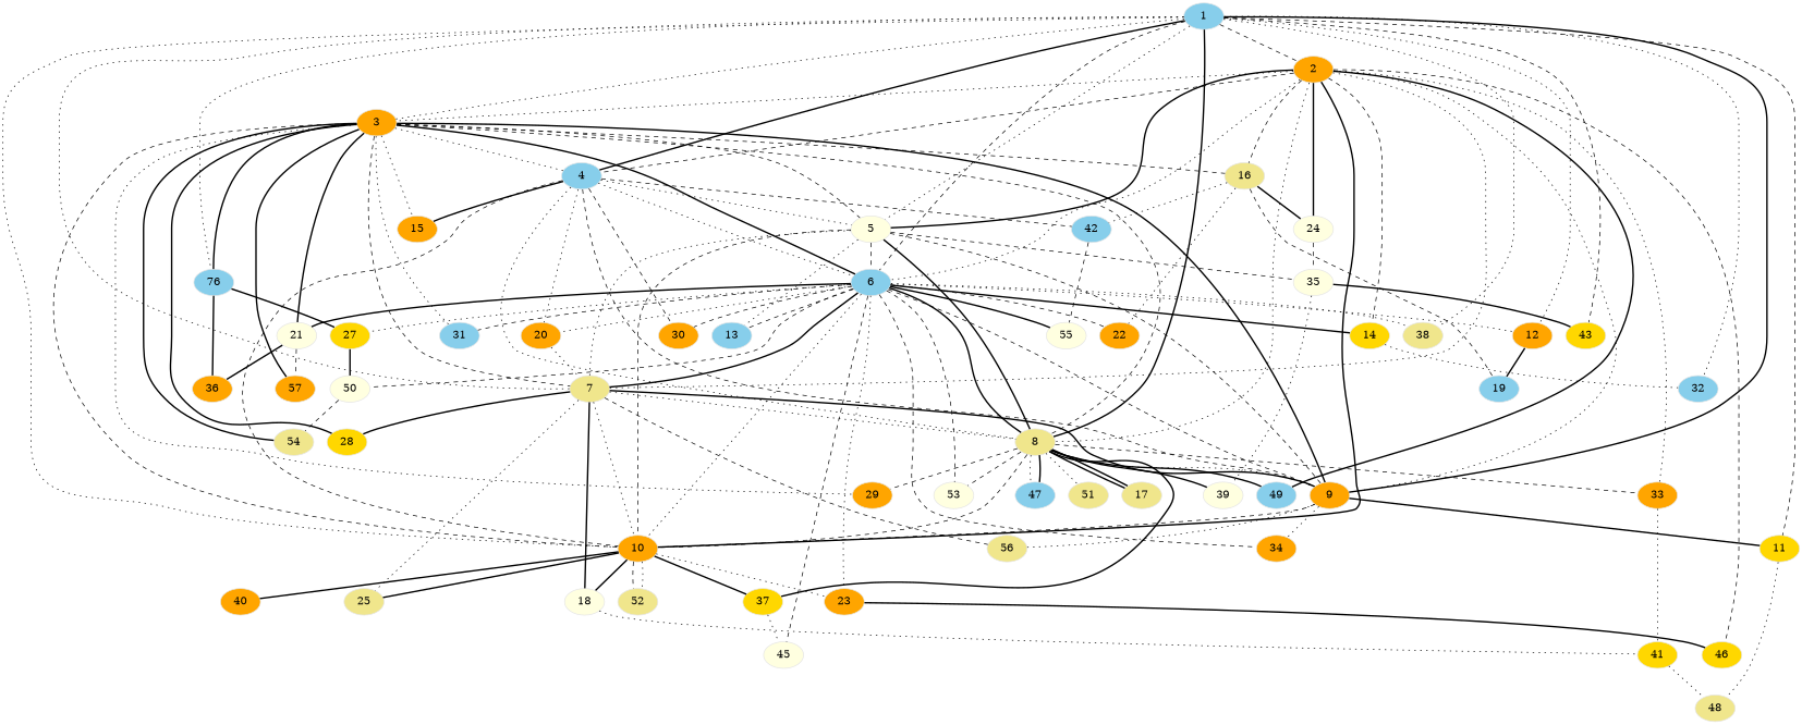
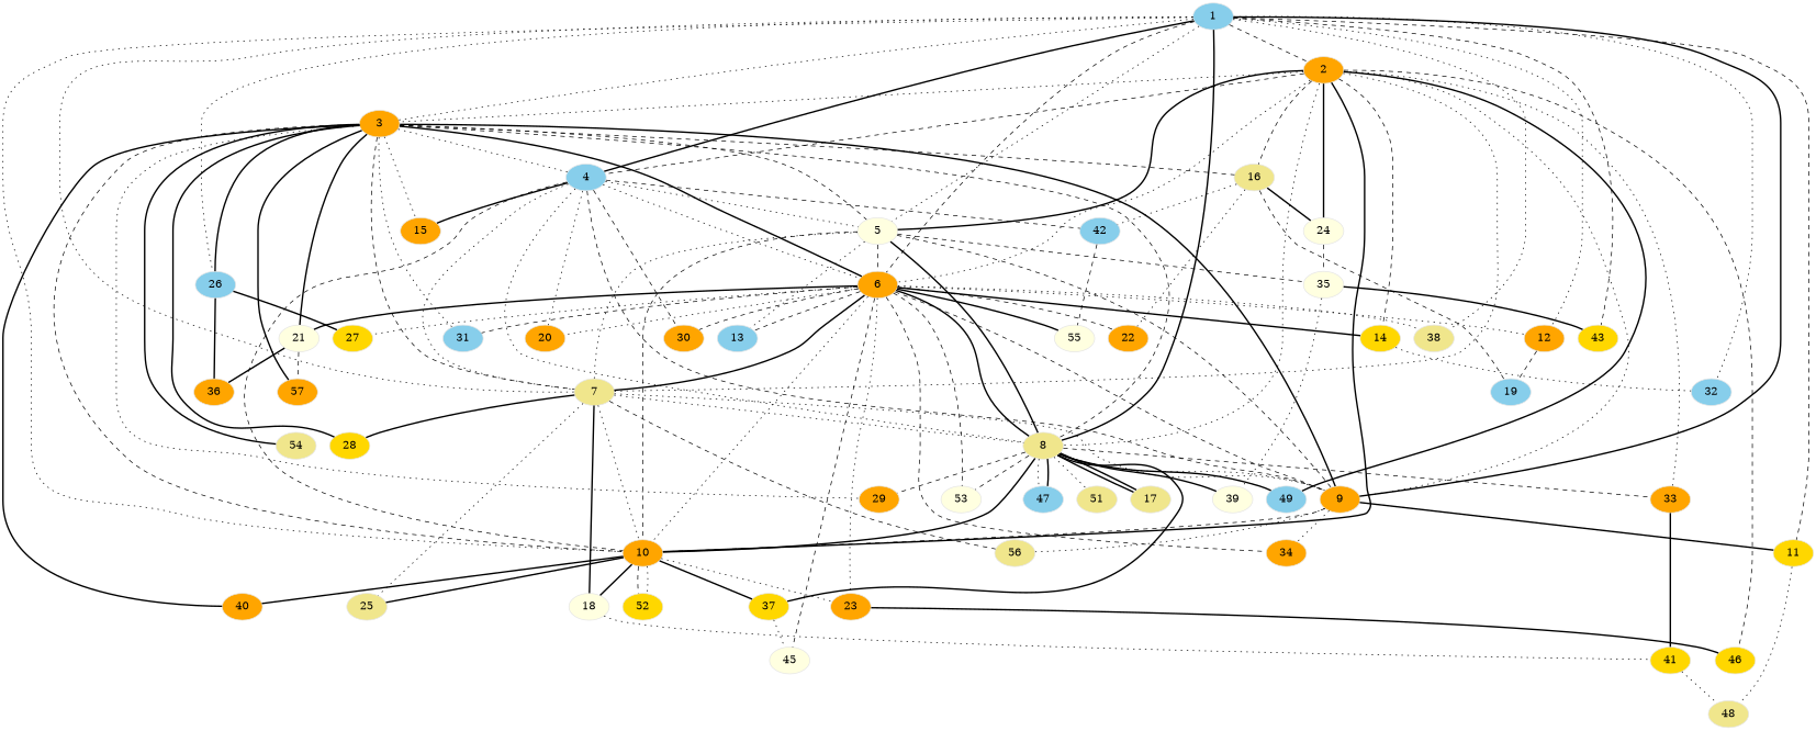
  graph {
    node [color=gray90 fillcolor=orange style=filled]
    edge [style=dotted]
    1 [fillcolor=skyblue]
    2
    3
    4 [fillcolor=skyblue]
    5 [fillcolor=lightyellow]
-   6 [fillcolor=skyblue]
+   6
    7 [fillcolor=khaki]
    8 [fillcolor=khaki]
    9
    10
    11 [fillcolor=gold]
    12
-   26 [fillcolor=skyblue label=76]
+   26 [fillcolor=skyblue]
    32 [fillcolor=skyblue]
    38 [fillcolor=khaki]
    43 [fillcolor=gold]
    14 [fillcolor=gold]
    16 [fillcolor=khaki]
    24 [fillcolor=lightyellow]
    33
    46 [fillcolor=gold]
    49 [fillcolor=skyblue]
    15
    21 [fillcolor=lightyellow]
    28 [fillcolor=gold]
    29
    31 [fillcolor=skyblue]
    40
    54 [fillcolor=khaki]
    57
    20
    30
    42 [fillcolor=skyblue]
    13 [fillcolor=skyblue]
    35 [fillcolor=lightyellow]
    22
    23
    27 [fillcolor=gold]
    34
    45 [fillcolor=lightyellow]
-   50 [fillcolor=lightyellow]
    53 [fillcolor=lightyellow]
    55 [fillcolor=lightyellow]
    18 [fillcolor=lightyellow]
    25 [fillcolor=khaki]
    56 [fillcolor=khaki]
    17 [fillcolor=khaki]
    37 [fillcolor=gold]
    39 [fillcolor=lightyellow]
    47 [fillcolor=skyblue]
    51 [fillcolor=khaki]
-   52 [fillcolor=khaki]
+   52 [fillcolor=gold]
    48 [fillcolor=khaki]
    19 [fillcolor=skyblue]
    36
    41 [fillcolor=gold]
    1 -- 2 [style=dashed]
    1 -- 3
    1 -- 4 [style=bold]
    1 -- 5
    1 -- 6 [style=dashed]
    1 -- 7
    1 -- 8 [style=bold]
    1 -- 9 [style=bold]
    1 -- 10
    1 -- 11 [style=dashed]
    1 -- 12
    1 -- 26
    1 -- 32
    1 -- 38
    1 -- 43 [style=dashed]
    2 -- 3
    2 -- 4 [style=dashed]
    2 -- 5 [style=bold]
    2 -- 6
    2 -- 7
    2 -- 8
    2 -- 9
    2 -- 10 [style=bold]
    2 -- 14 [style=dashed]
    2 -- 16 [style=dashed]
    2 -- 24 [style=bold]
    2 -- 33
    2 -- 46 [style=dashed]
    2 -- 49 [style=bold]
    3 -- 4
    3 -- 5 [style=dashed]
    3 -- 6 [style=bold]
    3 -- 7 [style=dashed]
    3 -- 8 [style=dashed]
    3 -- 9 [style=bold]
    3 -- 10 [style=dashed]
    3 -- 26 [style=bold]
    3 -- 16 [style=dashed]
    3 -- 15
    3 -- 21 [style=bold]
    3 -- 28 [style=bold]
    3 -- 29
    3 -- 31
+   3 -- 40 [style=bold]
    3 -- 54 [style=bold]
    3 -- 57 [style=bold]
    4 -- 5
    4 -- 6
-   20 -- 7
+   4 -- 7
    4 -- 8
    4 -- 9 [style=dashed]
    4 -- 10 [style=dashed]
    4 -- 15 [style=bold]
    4 -- 20
    4 -- 30 [style=dashed]
    4 -- 42 [style=dashed]
    5 -- 6 [style=dashed]
    5 -- 7
    5 -- 8 [style=bold]
    5 -- 9 [style=dashed]
    5 -- 10 [style=dashed]
    5 -- 13
    5 -- 35 [style=dashed]
    6 -- 7 [style=bold]
    6 -- 8 [style=bold]
    6 -- 9 [style=dashed]
    6 -- 10
    6 -- 12
    6 -- 38
    6 -- 14 [style=bold]
    6 -- 21 [style=bold]
    6 -- 31 [style=dashed]
    6 -- 20
    6 -- 30 [style=dashed]
    6 -- 13 [style=dashed]
    6 -- 22 [style=dashed]
    6 -- 23
    6 -- 27
    6 -- 34 [style=dashed]
    6 -- 45 [style=dashed]
-   6 -- 50 [style=dashed]
    6 -- 53 [style=dashed]
    6 -- 55 [style=bold]
    7 -- 8
-   7 -- 9 [style=bold]
+   7 -- 9
    7 -- 10
    7 -- 28 [style=bold]
    7 -- 18 [style=bold]
    7 -- 25
    7 -- 56 [style=dashed]
    8 -- 9
-   8 -- 10 [style=dashed]
+   8 -- 10 [style=bold]
    8 -- 33 [style=dashed]
    8 -- 49 [style=bold]
    8 -- 29 [style=dashed]
    8 -- 53 [style=dashed]
    8 -- 17 [style=bold]
    8 -- 17 [style=bold]
    8 -- 37 [style=bold]
    8 -- 39 [style=bold]
    8 -- 47
    8 -- 47 [style=bold]
    8 -- 51
    9 -- 10 [style=dashed]
    9 -- 11 [style=bold]
    9 -- 34
    9 -- 56
    10 -- 40 [style=bold]
    10 -- 23
    10 -- 18 [style=bold]
    10 -- 25 [style=bold]
    10 -- 37 [style=bold]
    10 -- 52 [style=dashed]
    10 -- 52
    11 -- 48
-   12 -- 19 [style=bold]
+   12 -- 19 [style=dashed]
    26 -- 27 [style=bold]
    26 -- 36 [style=bold]
    14 -- 32
    16 -- 24 [style=bold]
    16 -- 42
    16 -- 22
    16 -- 19 [style=dashed]
    24 -- 35 [style=dashed]
-   33 -- 41
+   33 -- 41 [style=bold]
    21 -- 57 [style=dashed]
    21 -- 36 [style=bold]
    42 -- 55 [style=dashed]
    35 -- 43 [style=bold]
    35 -- 39
    23 -- 46 [style=bold]
-   27 -- 50 [style=bold]
-   50 -- 54 [style=dashed]
    18 -- 41
    37 -- 45
    41 -- 48
  }
